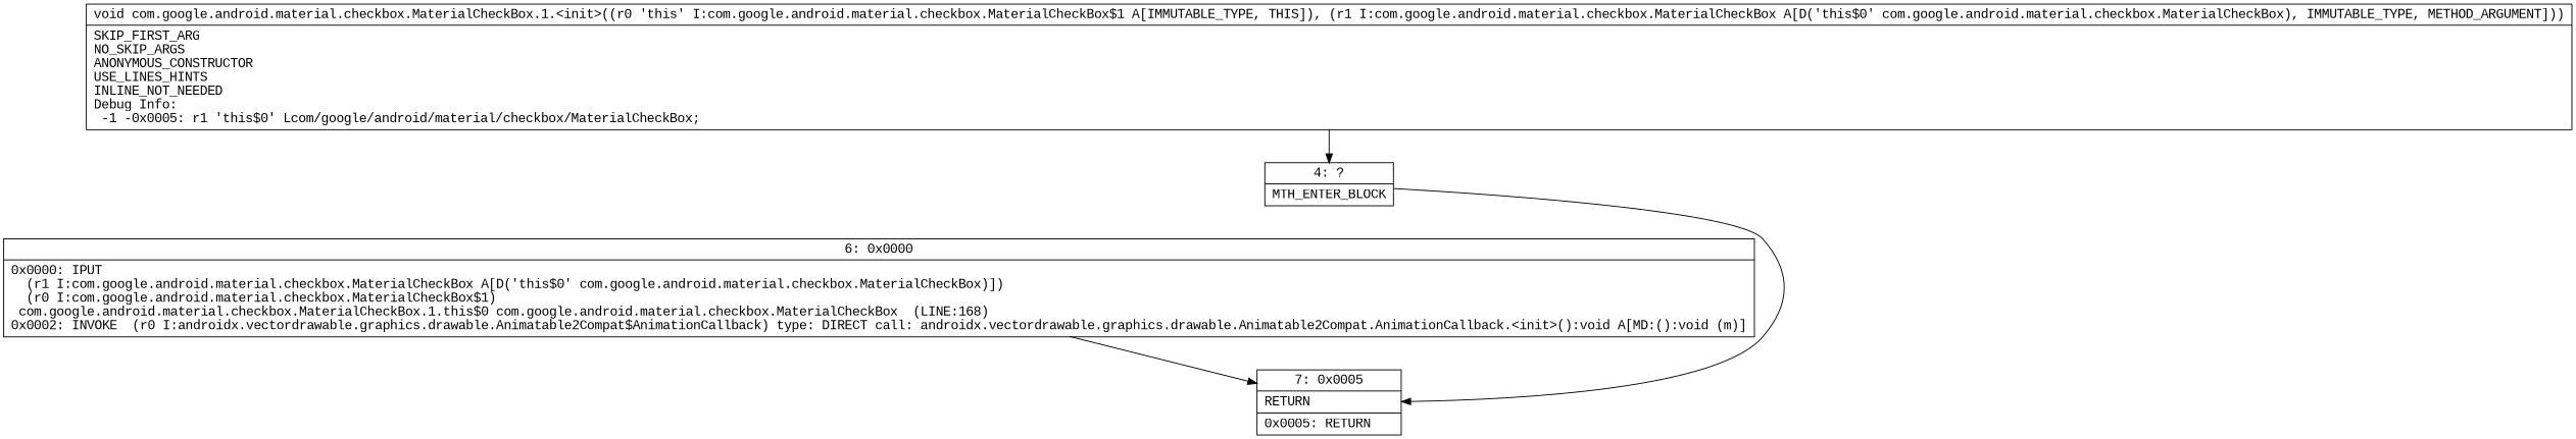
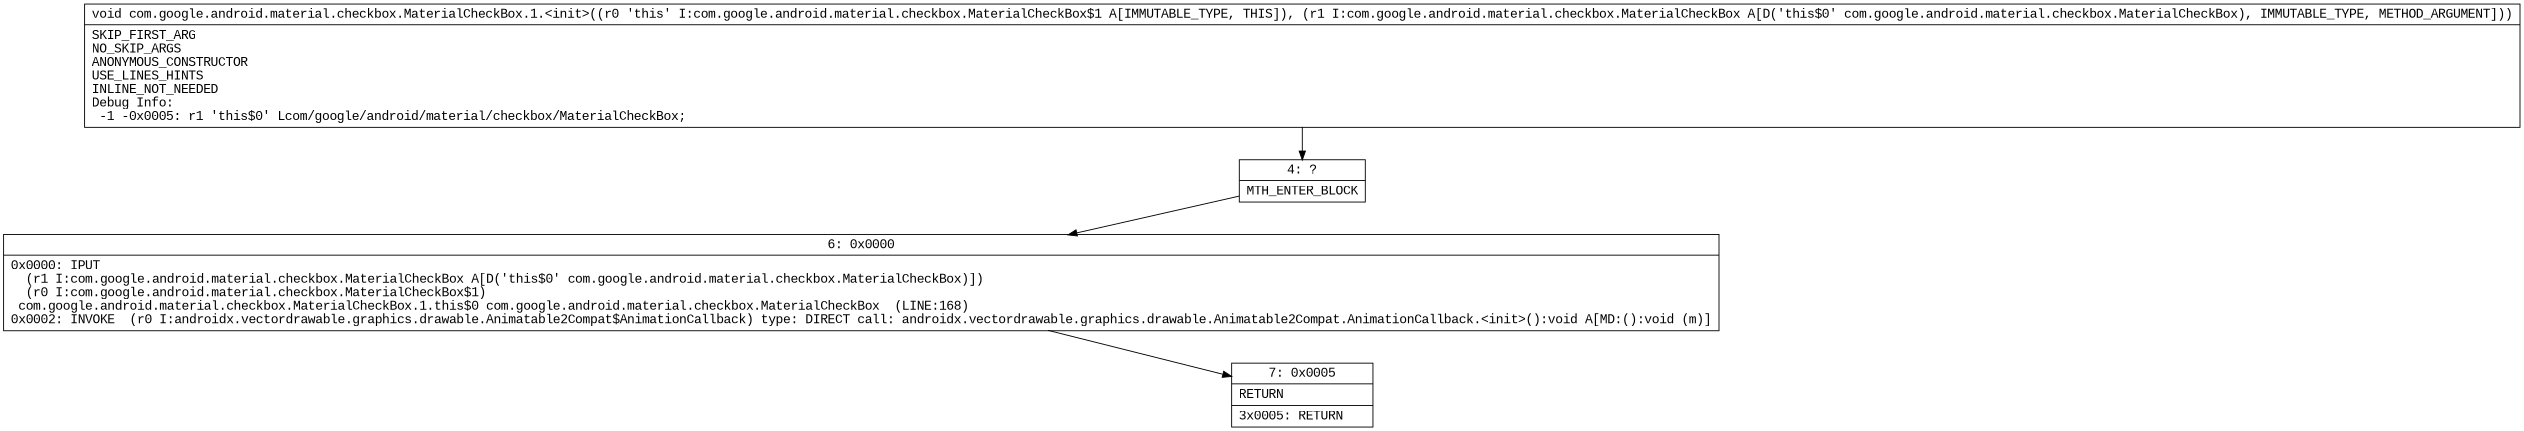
  digraph {
    fontname="Liberation Mono"
    node [fontname="Liberation Mono" shape=record]
    edge [fontname="Liberation Mono"]
    n1 [label="{4\:\ ?|MTH_ENTER_BLOCK\l}"]
    n2 [label="{6\:\ 0x0000|0x0000: IPUT  \l  (r1 I:com.google.android.material.checkbox.MaterialCheckBox A[D('this$0' com.google.android.material.checkbox.MaterialCheckBox)])\l  (r0 I:com.google.android.material.checkbox.MaterialCheckBox$1)\l com.google.android.material.checkbox.MaterialCheckBox.1.this$0 com.google.android.material.checkbox.MaterialCheckBox  (LINE:168)\l0x0002: INVOKE  (r0 I:androidx.vectordrawable.graphics.drawable.Animatable2Compat$AnimationCallback) type: DIRECT call: androidx.vectordrawable.graphics.drawable.Animatable2Compat.AnimationCallback.\<init\>():void A[MD:():void (m)]\l}"]
-   n3 [label="{7\:\ 0x0005|RETURN\l|0x0005: RETURN   \l}"]
+   n3 [label="{7\:\ 0x0005|RETURN\l|3x0005: RETURN   \l}"]
    n4 [label="{void com.google.android.material.checkbox.MaterialCheckBox.1.\<init\>((r0 'this' I:com.google.android.material.checkbox.MaterialCheckBox$1 A[IMMUTABLE_TYPE, THIS]), (r1 I:com.google.android.material.checkbox.MaterialCheckBox A[D('this$0' com.google.android.material.checkbox.MaterialCheckBox), IMMUTABLE_TYPE, METHOD_ARGUMENT]))  | SKIP_FIRST_ARG\lNO_SKIP_ARGS\lANONYMOUS_CONSTRUCTOR\lUSE_LINES_HINTS\lINLINE_NOT_NEEDED\lDebug Info:\l  \-1 \-0x0005: r1 'this$0' Lcom\/google\/android\/material\/checkbox\/MaterialCheckBox;\l}"]
-   n1 -> n3
+   n1 -> n2
    n2 -> n3
    n4 -> n1
  }
